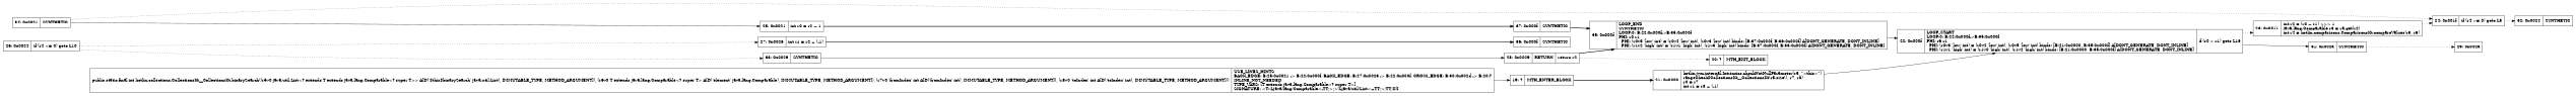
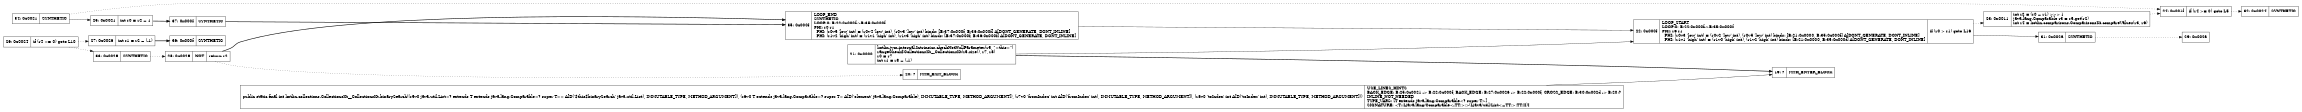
  digraph {
    rankdir=LR
    node [shape=record]
    edge [style=dotted]
    n1 [label="{19\:\ ?|MTH_ENTER_BLOCK\l}"]
    n2 [label="{21\:\ 0x0000|kotlin.jvm.internal.Intrinsics.checkNotNullParameter(r5, \"\<this\>\")\lrangeCheck$CollectionsKt__CollectionsKt(r5.size(), r7, r8)\lr0 = r7\lint r1 = r8 + (\-1)\l}"]
    n3 [label="{22\:\ 0x000f|LOOP_START\lLOOP:0: B:22:0x000f\-\>B:35:0x000f\lPHI: r6 r1 \l  PHI: (r0v3 'low' int) = (r0v2 'low' int), (r0v5 'low' int) binds: [B:21:0x0000, B:35:0x000f] A[DONT_GENERATE, DONT_INLINE]\l  PHI: (r1v1 'high' int) = (r1v0 'high' int), (r1v2 'high' int) binds: [B:21:0x0000, B:35:0x000f] A[DONT_GENERATE, DONT_INLINE]\l|if (r0 \> r1) goto L16\l}"]
    n4 [label="{23\:\ 0x0011|int r2 = (r0 + r1) \>\>\> 1\ljava.lang.Comparable r3 = r5.get(r2)\lint r4 = kotlin.comparisons.ComparisonsKt.compareValues(r3, r6)\l}"]
    n5 [label="{31\:\ 0x002a|SYNTHETIC\l}"]
    n6 [label="{24\:\ 0x001f|if (r4 \>= 0) goto L5\l}"]
    n7 [label="{29\:\ 0x002a}"]
    n8 [label="{32\:\ 0x0024|SYNTHETIC\l}"]
    n9 [label="{34\:\ 0x0021|SYNTHETIC\l}"]
    n10 [label="{25\:\ 0x0021|int r0 = r2 + 1\l}"]
    n11 [label="{26\:\ 0x0024|if (r4 \<= 0) goto L10\l}"]
    n12 [label="{27\:\ 0x0026|int r1 = r2 + (\-1)\l}"]
    n13 [label="{33\:\ 0x0029|SYNTHETIC\l}"]
    n14 [label="{36\:\ 0x000f|SYNTHETIC\l}"]
-   n15 [label="{28\:\ 0x0029|RETURN\l|return r2\l}"]
+   n15 [label="{28\:\ 0x0029|NOT\l|return r2\l}"]
    n16 [label="{35\:\ 0x000f|LOOP_END\lSYNTHETIC\lLOOP:0: B:22:0x000f\-\>B:35:0x000f\lPHI: r0 r1 \l  PHI: (r0v5 'low' int) = (r0v4 'low' int), (r0v3 'low' int) binds: [B:37:0x000f, B:36:0x000f] A[DONT_GENERATE, DONT_INLINE]\l  PHI: (r1v2 'high' int) = (r1v1 'high' int), (r1v3 'high' int) binds: [B:37:0x000f, B:36:0x000f] A[DONT_GENERATE, DONT_INLINE]\l}"]
    n17 [label="{20\:\ ?|MTH_EXIT_BLOCK\l}"]
    n18 [label="{37\:\ 0x000f|SYNTHETIC\l}"]
    n19 [label="{public static final int kotlin.collections.CollectionsKt__CollectionsKt.binarySearch((r5v0 java.util.List\<? extends T extends java.lang.Comparable\<? super T\>\> A[D('$this$binarySearch' java.util.List), IMMUTABLE_TYPE, METHOD_ARGUMENT]), (r6v0 T extends java.lang.Comparable\<? super T\> A[D('element' java.lang.Comparable), IMMUTABLE_TYPE, METHOD_ARGUMENT]), (r7v0 'fromIndex' int A[D('fromIndex' int), IMMUTABLE_TYPE, METHOD_ARGUMENT]), (r8v0 'toIndex' int A[D('toIndex' int), IMMUTABLE_TYPE, METHOD_ARGUMENT]))  | USE_LINES_HINTS\lBACK_EDGE: B:25:0x0021 \-\> B:22:0x000f, BACK_EDGE: B:27:0x0026 \-\> B:22:0x000f, CROSS_EDGE: B:30:0x002d \-\> B:20:?\lINLINE_NOT_NEEDED\lTYPE_VARS: [T extends java.lang.Comparable\<? super T\>]\lSIGNATURE: \<T::Ljava\/lang\/Comparable\<\-TT;\>;\>(Ljava\/util\/List\<+TT;\>;TT;II)I\l}"]
-   n1 -> n2 [style=bold]
+   n2 -> n1 [style=bold]
    n2 -> n3 [style=solid]
    n3 -> n4
    n3 -> n5 [style=solid]
    n4 -> n6
    n5 -> n7
    n6 -> n8
    n9 -> n6
    n9 -> n10 [style=solid]
    n10 -> n18 [style=bold]
    n11 -> n12
    n11 -> n13
    n12 -> n14 [style=bold]
-   n13 -> n15 [style=solid]
+   n13 -> n15
    n15 -> n16 [style=bold]
    n15 -> n17
    n16 -> n3 [style=solid]
    n18 -> n16 [style=bold]
    n19 -> n1 [style=solid]
  }
